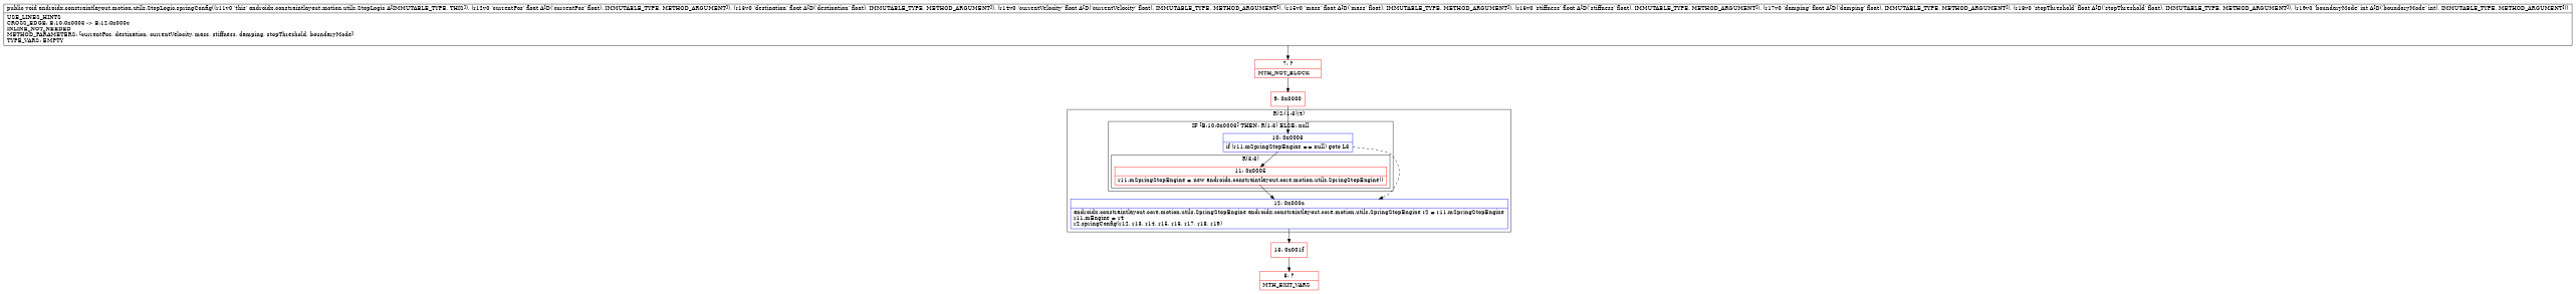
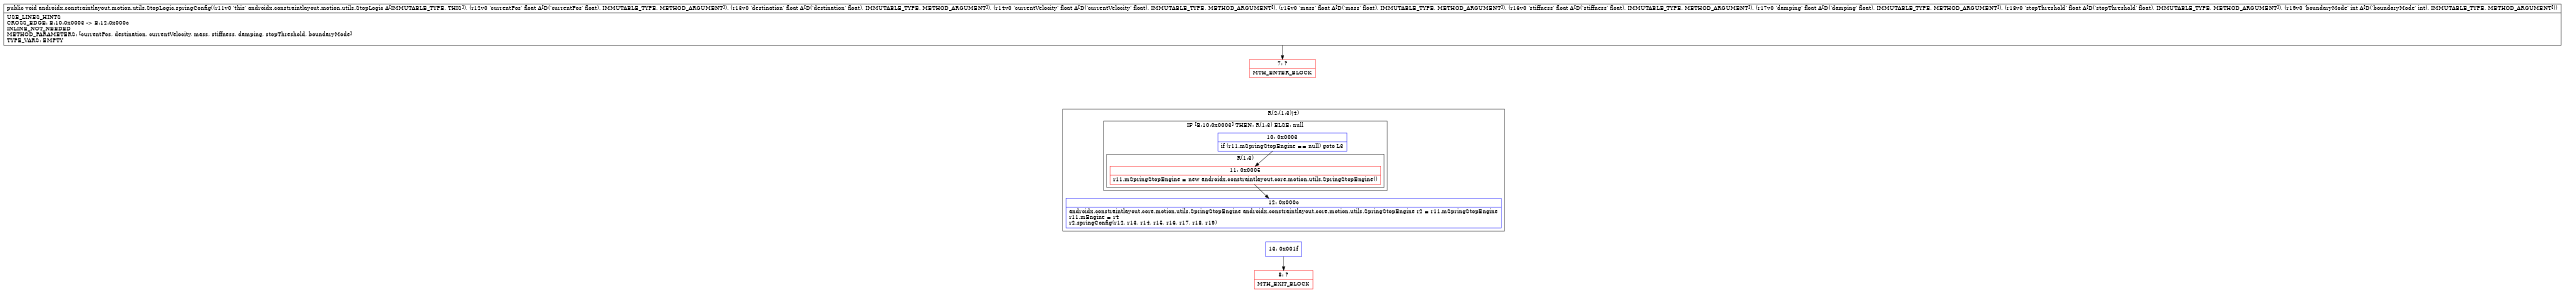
  digraph {
    node [color=red shape=record]
    n1 [label="{11\:\ 0x0005|r11.mSpringStopEngine = new androidx.constraintlayout.core.motion.utils.SpringStopEngine()\l}"]
    n2 [color=blue label="{10\:\ 0x0003|if (r11.mSpringStopEngine == null) goto L3\l}"]
    n3 [color=blue label="{12\:\ 0x000c|androidx.constraintlayout.core.motion.utils.SpringStopEngine androidx.constraintlayout.core.motion.utils.SpringStopEngine r2 = r11.mSpringStopEngine\lr11.mEngine = r4\lr2.springConfig(r12, r13, r14, r15, r16, r17, r18, r19)\l}"]
-   n4 [label="{13\:\ 0x001f}"]
-   n5 [label="{8\:\ ?|MTH_EXIT_VARS\l}"]
-   n6 [label="{7\:\ ?|MTH_NOT_BLOCK\l}"]
-   n7 [label="{9\:\ 0x0000}"]
+   n4 [color=blue label="{13\:\ 0x001f}"]
+   n5 [label="{8\:\ ?|MTH_EXIT_BLOCK\l}"]
+   n6 [label="{7\:\ ?|MTH_ENTER_BLOCK\l}"]
    n8 [label="{public void androidx.constraintlayout.motion.utils.StopLogic.springConfig((r11v0 'this' androidx.constraintlayout.motion.utils.StopLogic A[IMMUTABLE_TYPE, THIS]), (r12v0 'currentPos' float A[D('currentPos' float), IMMUTABLE_TYPE, METHOD_ARGUMENT]), (r13v0 'destination' float A[D('destination' float), IMMUTABLE_TYPE, METHOD_ARGUMENT]), (r14v0 'currentVelocity' float A[D('currentVelocity' float), IMMUTABLE_TYPE, METHOD_ARGUMENT]), (r15v0 'mass' float A[D('mass' float), IMMUTABLE_TYPE, METHOD_ARGUMENT]), (r16v0 'stiffness' float A[D('stiffness' float), IMMUTABLE_TYPE, METHOD_ARGUMENT]), (r17v0 'damping' float A[D('damping' float), IMMUTABLE_TYPE, METHOD_ARGUMENT]), (r18v0 'stopThreshold' float A[D('stopThreshold' float), IMMUTABLE_TYPE, METHOD_ARGUMENT]), (r19v0 'boundaryMode' int A[D('boundaryMode' int), IMMUTABLE_TYPE, METHOD_ARGUMENT]))  | USE_LINES_HINTS\lCROSS_EDGE: B:10:0x0003 \-\> B:12:0x000c\lINLINE_NOT_NEEDED\lMETHOD_PARAMETERS: [currentPos, destination, currentVelocity, mass, stiffness, damping, stopThreshold, boundaryMode]\lTYPE_VARS: EMPTY\l}" color=""]
    subgraph cluster_1 {
      label="R(2:(1:3)|4)"
      n3
      subgraph cluster_2 {
        label="IF [B:10:0x0003] THEN: R(1:3) ELSE: null"
        n2
        subgraph cluster_3 {
-         label="R(3:3)"
+         label="R(1:3)"
          n1
        }
      }
    }
    n1 -> n3
    n2 -> n1
-   n2 -> n3 [style=dashed]
-   n3 -> n4
    n4 -> n5
-   n6 -> n7
-   n7 -> n2
    n8 -> n6
  }
